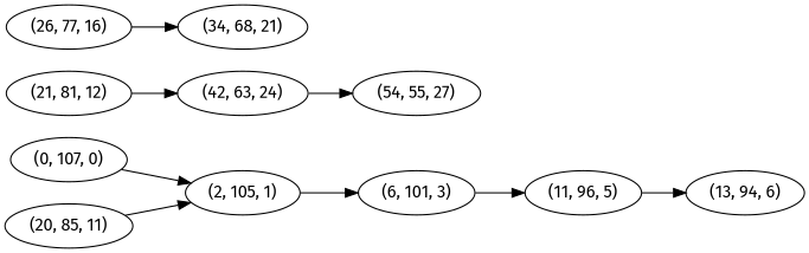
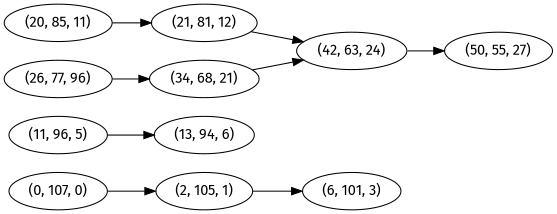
  digraph {
    fontname="Fira Sans"
    rankdir=LR
    node [fontname="Fira Sans"]
    edge [fontname="Fira Sans"]
    "(0, 107, 0)"
    "(2, 105, 1)"
    "(6, 101, 3)"
    "(11, 96, 5)"
    "(13, 94, 6)"
    "(20, 85, 11)"
    "(21, 81, 12)"
    "(42, 63, 24)"
-   "(26, 77, 16)"
+   "(26, 77, 16)" [label="(26, 77, 96)"]
    "(34, 68, 21)"
-   "(50, 55, 27)" [label="(54, 55, 27)"]
+   "(50, 55, 27)"
    "(0, 107, 0)" -> "(2, 105, 1)"
    "(2, 105, 1)" -> "(6, 101, 3)"
-   "(6, 101, 3)" -> "(11, 96, 5)"
    "(11, 96, 5)" -> "(13, 94, 6)"
-   "(20, 85, 11)" -> "(2, 105, 1)"
+   "(20, 85, 11)" -> "(21, 81, 12)"
    "(21, 81, 12)" -> "(42, 63, 24)"
    "(42, 63, 24)" -> "(50, 55, 27)"
    "(26, 77, 16)" -> "(34, 68, 21)"
+   "(34, 68, 21)" -> "(42, 63, 24)"
  }
